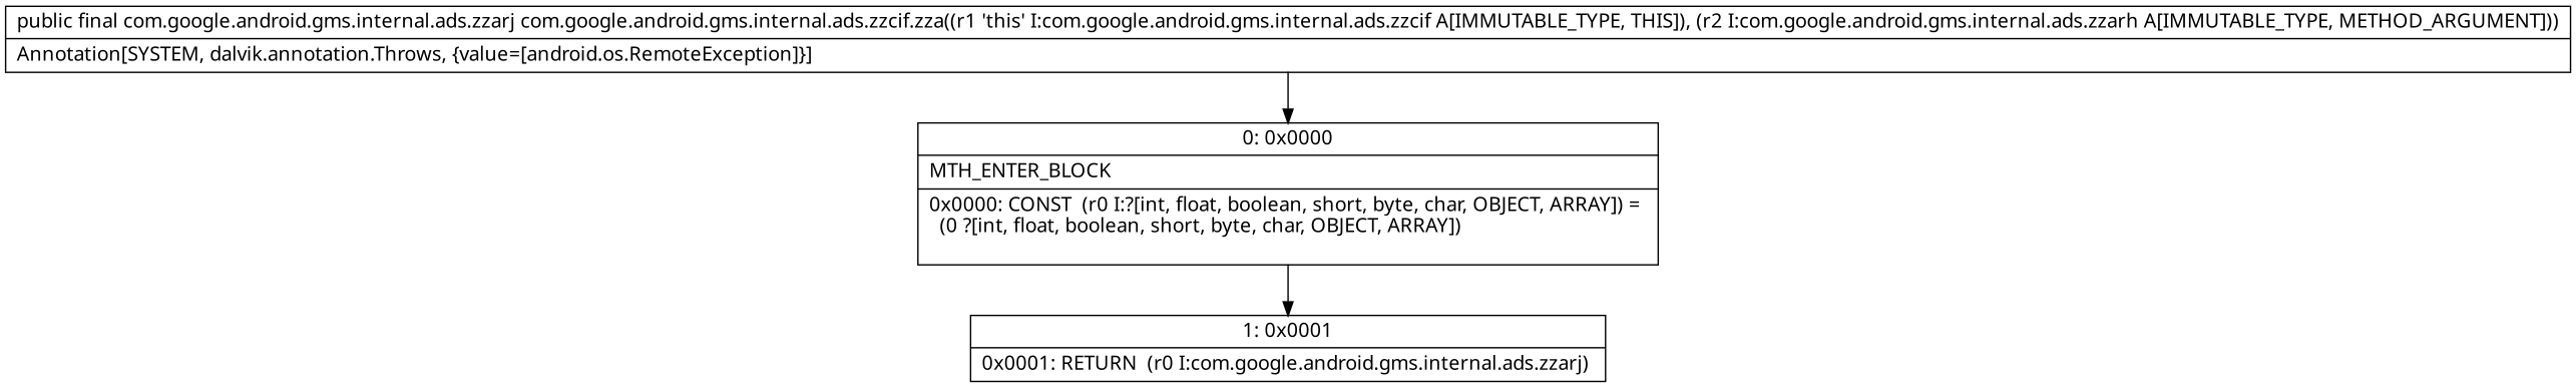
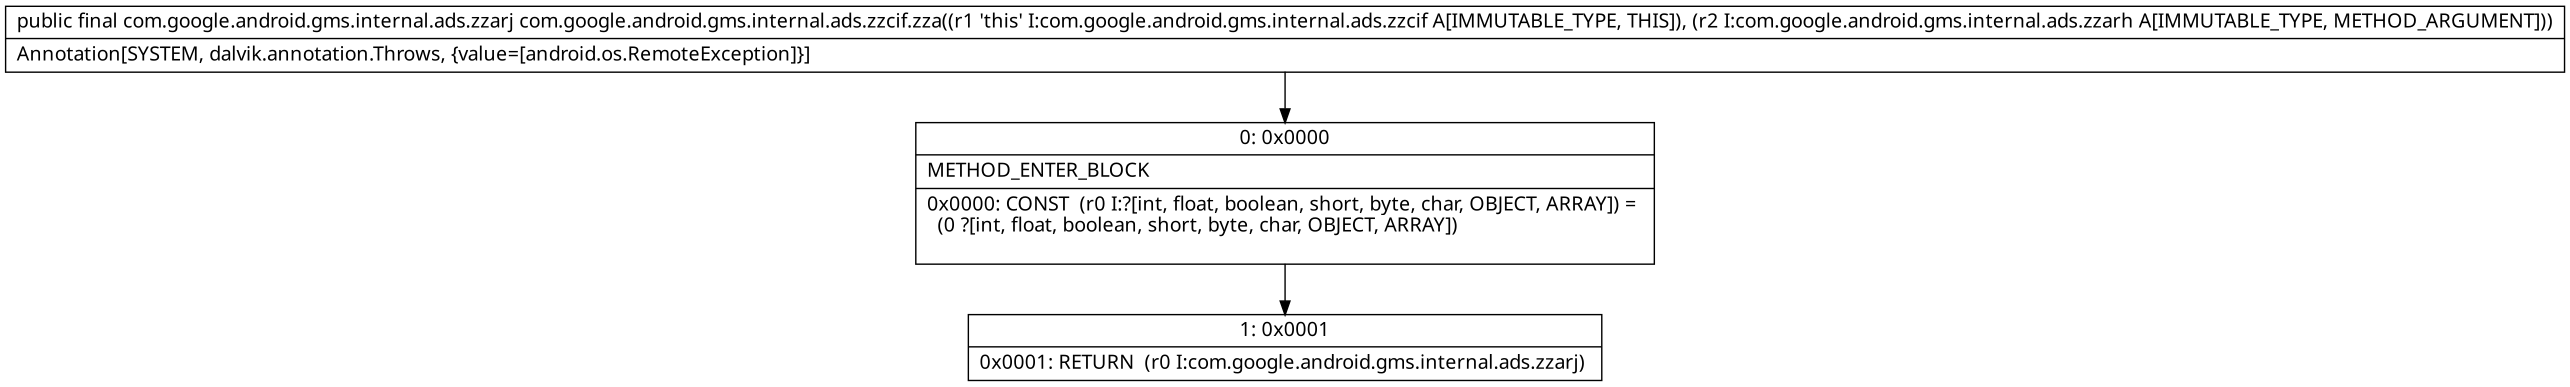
  digraph {
    fontname="Noto Sans"
    node [shape=record fontname="Noto Sans"]
    edge [fontname="Noto Sans"]
-   n1 [label="{0\:\ 0x0000|MTH_ENTER_BLOCK\l|0x0000: CONST  (r0 I:?[int, float, boolean, short, byte, char, OBJECT, ARRAY]) = \l  (0 ?[int, float, boolean, short, byte, char, OBJECT, ARRAY])\l \l}"]
+   n1 [label="{0\:\ 0x0000|METHOD_ENTER_BLOCK\l|0x0000: CONST  (r0 I:?[int, float, boolean, short, byte, char, OBJECT, ARRAY]) = \l  (0 ?[int, float, boolean, short, byte, char, OBJECT, ARRAY])\l \l}"]
    n2 [label="{1\:\ 0x0001|0x0001: RETURN  (r0 I:com.google.android.gms.internal.ads.zzarj) \l}"]
    n3 [label="{public final com.google.android.gms.internal.ads.zzarj com.google.android.gms.internal.ads.zzcif.zza((r1 'this' I:com.google.android.gms.internal.ads.zzcif A[IMMUTABLE_TYPE, THIS]), (r2 I:com.google.android.gms.internal.ads.zzarh A[IMMUTABLE_TYPE, METHOD_ARGUMENT]))  | Annotation[SYSTEM, dalvik.annotation.Throws, \{value=[android.os.RemoteException]\}]\l}"]
    n1 -> n2
    n3 -> n1
  }
